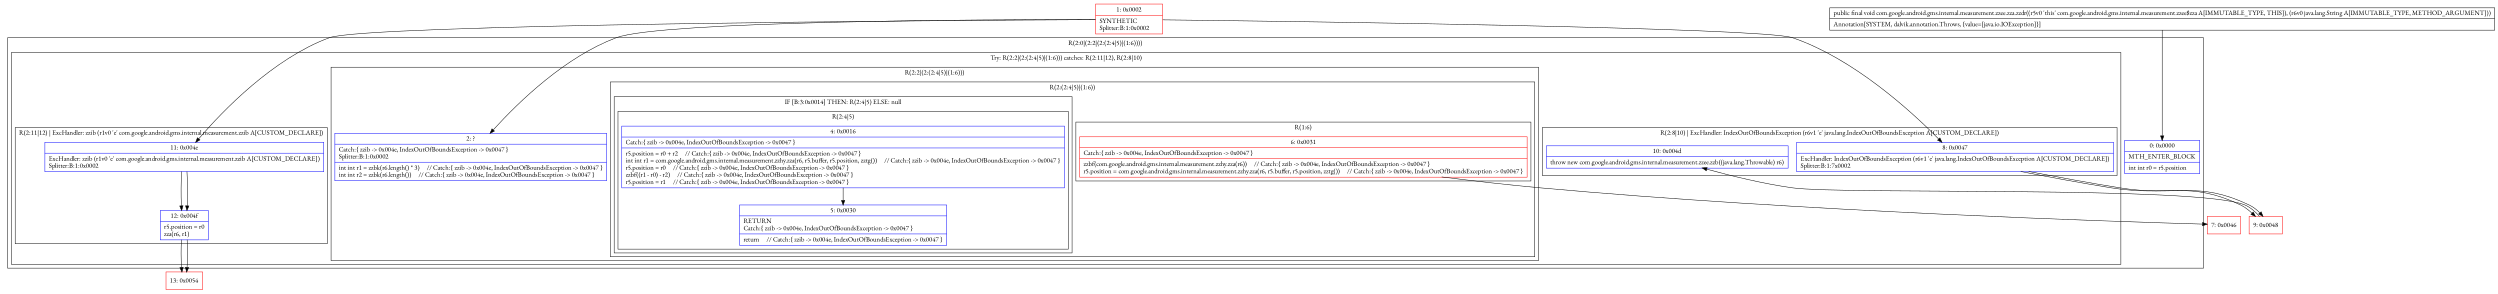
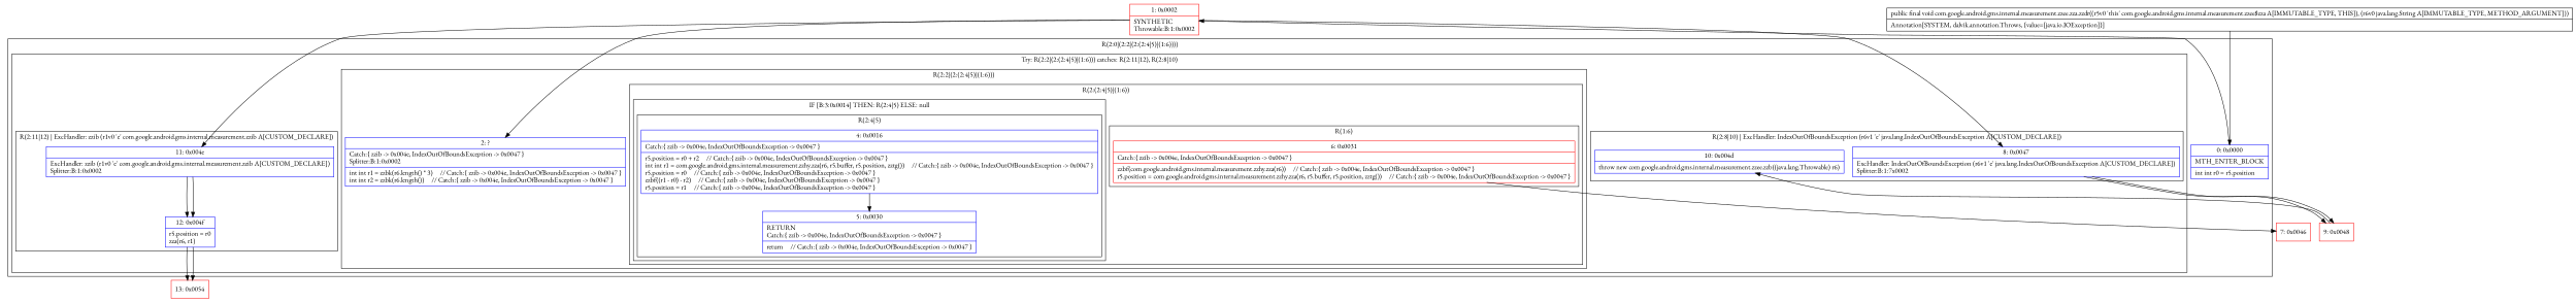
  digraph {
    fontname="EB Garamond"
    node [color=blue fontname="EB Garamond" shape=record]
    edge [fontname="EB Garamond"]
    n1 [label="{4\:\ 0x0016|Catch:\{ zzib \-\> 0x004e, IndexOutOfBoundsException \-\> 0x0047 \}\l|r5.position = r0 + r2     \/\/ Catch:\{ zzib \-\> 0x004e, IndexOutOfBoundsException \-\> 0x0047 \}\lint int r1 = com.google.android.gms.internal.measurement.zzhy.zza(r6, r5.buffer, r5.position, zztg())     \/\/ Catch:\{ zzib \-\> 0x004e, IndexOutOfBoundsException \-\> 0x0047 \}\lr5.position = r0     \/\/ Catch:\{ zzib \-\> 0x004e, IndexOutOfBoundsException \-\> 0x0047 \}\lzzbf((r1 \- r0) \- r2)     \/\/ Catch:\{ zzib \-\> 0x004e, IndexOutOfBoundsException \-\> 0x0047 \}\lr5.position = r1     \/\/ Catch:\{ zzib \-\> 0x004e, IndexOutOfBoundsException \-\> 0x0047 \}\l}"]
    n2 [label="{5\:\ 0x0030|RETURN\lCatch:\{ zzib \-\> 0x004e, IndexOutOfBoundsException \-\> 0x0047 \}\l|return     \/\/ Catch:\{ zzib \-\> 0x004e, IndexOutOfBoundsException \-\> 0x0047 \}\l}"]
    n3 [color=red label="{6\:\ 0x0031|Catch:\{ zzib \-\> 0x004e, IndexOutOfBoundsException \-\> 0x0047 \}\l|zzbf(com.google.android.gms.internal.measurement.zzhy.zza(r6))     \/\/ Catch:\{ zzib \-\> 0x004e, IndexOutOfBoundsException \-\> 0x0047 \}\lr5.position = com.google.android.gms.internal.measurement.zzhy.zza(r6, r5.buffer, r5.position, zztg())     \/\/ Catch:\{ zzib \-\> 0x004e, IndexOutOfBoundsException \-\> 0x0047 \}\l}"]
    n4 [label="{2\:\ ?|Catch:\{ zzib \-\> 0x004e, IndexOutOfBoundsException \-\> 0x0047 \}\lSplitter:B:1:0x0002\l|int int r1 = zzbk(r6.length() * 3)     \/\/ Catch:\{ zzib \-\> 0x004e, IndexOutOfBoundsException \-\> 0x0047 \}\lint int r2 = zzbk(r6.length())     \/\/ Catch:\{ zzib \-\> 0x004e, IndexOutOfBoundsException \-\> 0x0047 \}\l}"]
    n5 [label="{11\:\ 0x004e|ExcHandler: zzib (r1v0 'e' com.google.android.gms.internal.measurement.zzib A[CUSTOM_DECLARE])\lSplitter:B:1:0x0002\l}"]
    n6 [label="{12\:\ 0x004f|r5.position = r0\lzza(r6, r1)\l}"]
    n7 [label="{8\:\ 0x0047|ExcHandler: IndexOutOfBoundsException (r6v1 'e' java.lang.IndexOutOfBoundsException A[CUSTOM_DECLARE])\lSplitter:B:1:7x0002\l}"]
    n8 [label="{10\:\ 0x004d|throw new com.google.android.gms.internal.measurement.zzee.zzb((java.lang.Throwable) r6)\l}"]
    n9 [label="{0\:\ 0x0000|MTH_ENTER_BLOCK\l|int int r0 = r5.position\l}"]
    n10 [color=red label="{7\:\ 0x0046}"]
    n11 [color=red label="{13\:\ 0x0054}"]
    n12 [color=red label="{9\:\ 0x0048}"]
-   n13 [color=red label="{1\:\ 0x0002|SYNTHETIC\lSplitter:B:1:0x0002\l}"]
+   n13 [color=red label="{1\:\ 0x0002|SYNTHETIC\lThrowable:B:1:0x0002\l}"]
    n14 [label="{public final void com.google.android.gms.internal.measurement.zzee.zza.zzdr((r5v0 'this' com.google.android.gms.internal.measurement.zzee$zza A[IMMUTABLE_TYPE, THIS]), (r6v0 java.lang.String A[IMMUTABLE_TYPE, METHOD_ARGUMENT]))  | Annotation[SYSTEM, dalvik.annotation.Throws, \{value=[java.io.IOException]\}]\l}" color=""]
    subgraph cluster_1 {
      label="R(2:0|(2:2|(2:(2:4|5)|(1:6))))"
      n9
      subgraph cluster_2 {
        label="Try: R(2:2|(2:(2:4|5)|(1:6))) catches: R(2:11|12), R(2:8|10)"
        subgraph cluster_3 {
          label="R(2:2|(2:(2:4|5)|(1:6)))"
          n4
          subgraph cluster_4 {
            label="R(2:(2:4|5)|(1:6))"
            subgraph cluster_5 {
              label="IF [B:3:0x0014] THEN: R(2:4|5) ELSE: null"
              subgraph cluster_6 {
                label="R(2:4|5)"
                n1
                n2
              }
            }
            subgraph cluster_7 {
              label="R(1:6)"
              n3
            }
          }
        }
        subgraph cluster_8 {
          label="R(2:11|12) | ExcHandler: zzib (r1v0 'e' com.google.android.gms.internal.measurement.zzib A[CUSTOM_DECLARE])\l"
          n5
          n6
        }
        subgraph cluster_9 {
          label="R(2:8|10) | ExcHandler: IndexOutOfBoundsException (r6v1 'e' java.lang.IndexOutOfBoundsException A[CUSTOM_DECLARE])\l"
          n7
          n8
        }
      }
    }
    subgraph cluster_10 {
      label="R(2:11|12) | ExcHandler: zzib (r1v0 'e' com.google.android.gms.internal.measurement.zzib A[CUSTOM_DECLARE])\l"
    }
    subgraph cluster_11 {
      label="R(2:8|10) | ExcHandler: IndexOutOfBoundsException (r6v1 'e' java.lang.IndexOutOfBoundsException A[CUSTOM_DECLARE])\l"
    }
    n1 -> n2
    n3 -> n10
    n5 -> n6
    n5 -> n6
    n6 -> n11
    n6 -> n11
    n7 -> n12
    n7 -> n12
+   n9 -> n13
    n12 -> n8
    n13 -> n4
    n13 -> n5
    n13 -> n7
    n14 -> n9
  }
